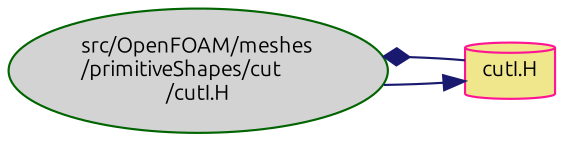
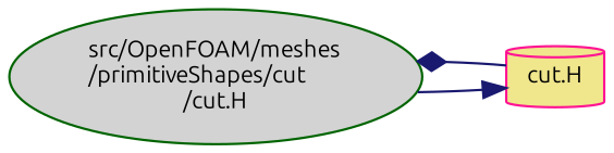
  digraph {
    rankdir=LR
    fontname=Ubuntu
    node [fontname=Ubuntu fontsize=10 style=filled]
    edge [color=midnightblue fontname=Ubuntu fontsize=10 labelfontname=Helvetica labelfontsize=10 style=solid]
-   n1 [color=darkgreen fillcolor=lightgrey fontcolor=black height=0.2 label="src/OpenFOAM/meshes\l/primitiveShapes/cut\l/cutI.H" shape=ellipse width=0.4]
-   n2 [color=deeppink height=0.2 label="cutI.H" shape=cylinder width=0.4 fillcolor=khaki]
+   n1 [color=darkgreen fillcolor=lightgrey fontcolor=black height=0.2 label="src/OpenFOAM/meshes\l/primitiveShapes/cut\l/cut.H" shape=ellipse width=0.4]
+   n2 [color=deeppink height=0.2 label="cut.H" shape=cylinder width=0.4 fillcolor=khaki]
    n1 -> n2 [arrowhead=normal]
    n2 -> n1 [arrowhead=diamond]
  }
